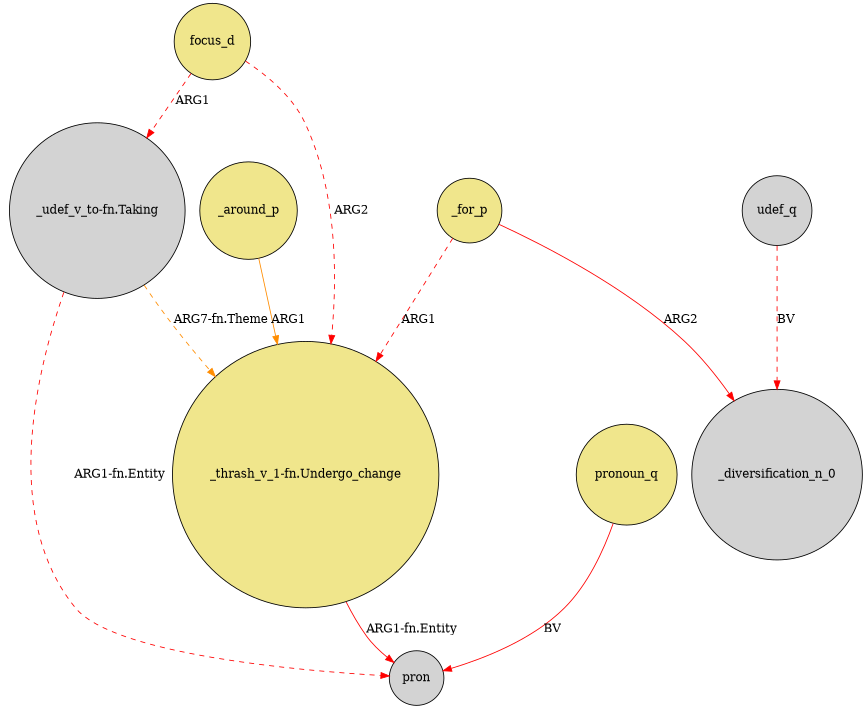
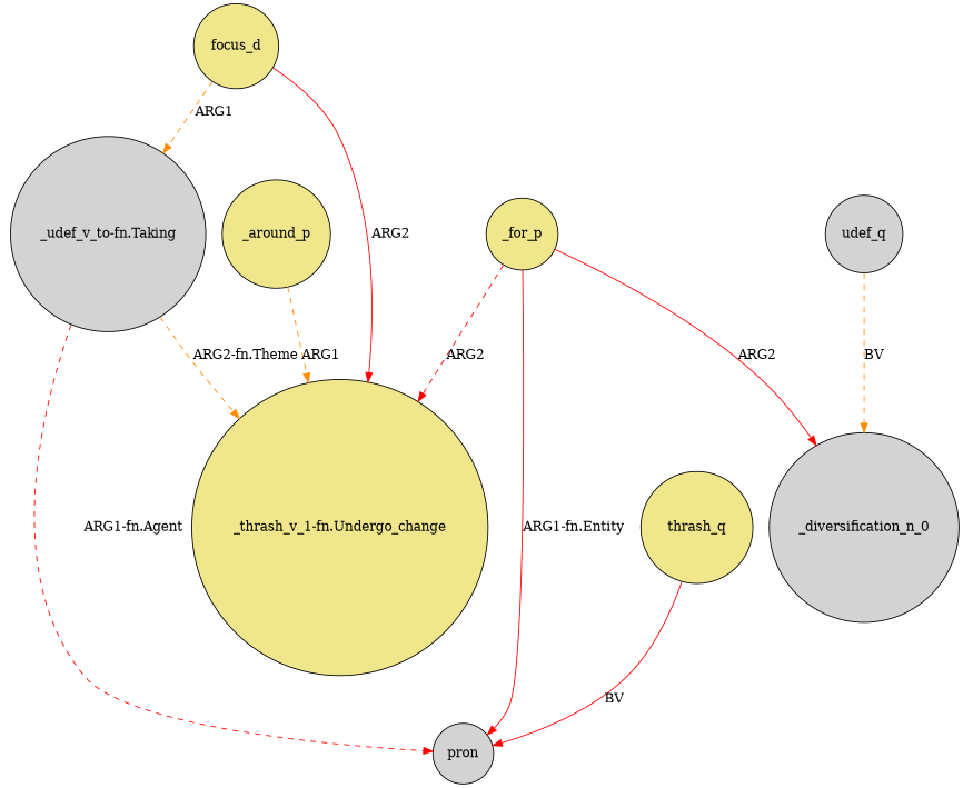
  digraph {
    fontname="DejaVu Serif"
    node [fillcolor=khaki fontname="DejaVu Serif" shape=circle style=filled]
    edge [color=red fontname="DejaVu Serif" style=dashed]
    focus_d
    "_thrash_v_1-fn.Undergo_change"
    n3 [fillcolor=lightgrey label="_udef_v_to-fn.Taking"]
    pron [fillcolor=lightgrey]
    _for_p
    n6 [fillcolor=lightgrey label=_diversification_n_0]
    udef_q [fillcolor=lightgrey]
    _around_p
-   pronoun_q
-   focus_d -> "_thrash_v_1-fn.Undergo_change" [label=ARG2]
-   focus_d -> n3 [label=ARG1]
-   "_thrash_v_1-fn.Undergo_change" -> pron [label="ARG1-fn.Entity" style=solid]
-   n3 -> "_thrash_v_1-fn.Undergo_change" [color=darkorange label="ARG7-fn.Theme"]
-   n3 -> pron [label="ARG1-fn.Entity"]
-   _for_p -> "_thrash_v_1-fn.Undergo_change" [label=ARG1]
+   pronoun_q [label=thrash_q]
+   focus_d -> "_thrash_v_1-fn.Undergo_change" [label=ARG2 style=solid]
+   focus_d -> n3 [color=darkorange label=ARG1]
+   _for_p -> pron [label="ARG1-fn.Entity" style=solid]
+   n3 -> "_thrash_v_1-fn.Undergo_change" [color=darkorange label="ARG2-fn.Theme"]
+   n3 -> pron [label="ARG1-fn.Agent"]
+   _for_p -> "_thrash_v_1-fn.Undergo_change" [label=ARG2]
    _for_p -> n6 [label=ARG2 style=solid]
-   udef_q -> n6 [label=BV]
-   _around_p -> "_thrash_v_1-fn.Undergo_change" [color=darkorange label=ARG1 style=solid]
+   udef_q -> n6 [color=darkorange label=BV]
+   _around_p -> "_thrash_v_1-fn.Undergo_change" [color=darkorange label=ARG1]
    pronoun_q -> pron [label=BV style=solid]
  }
